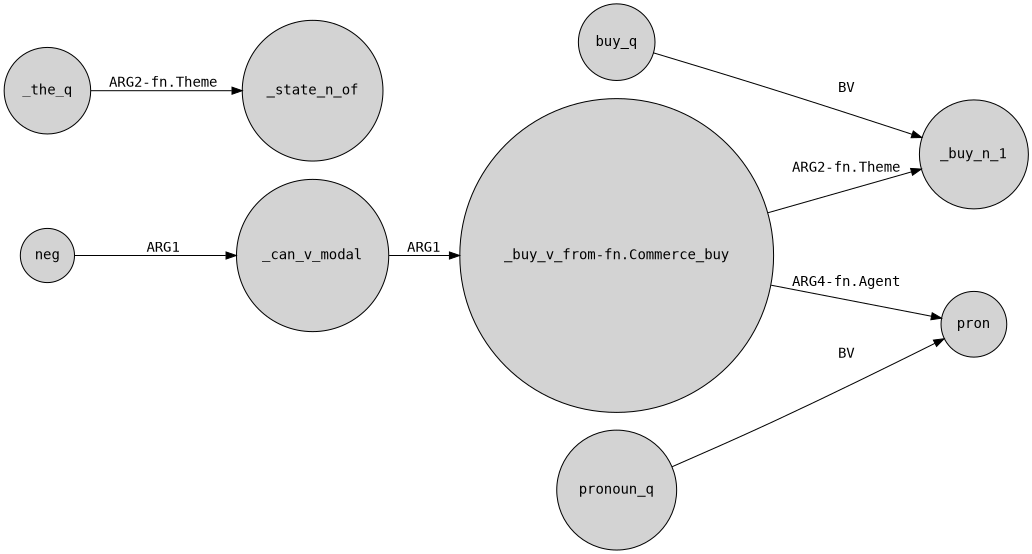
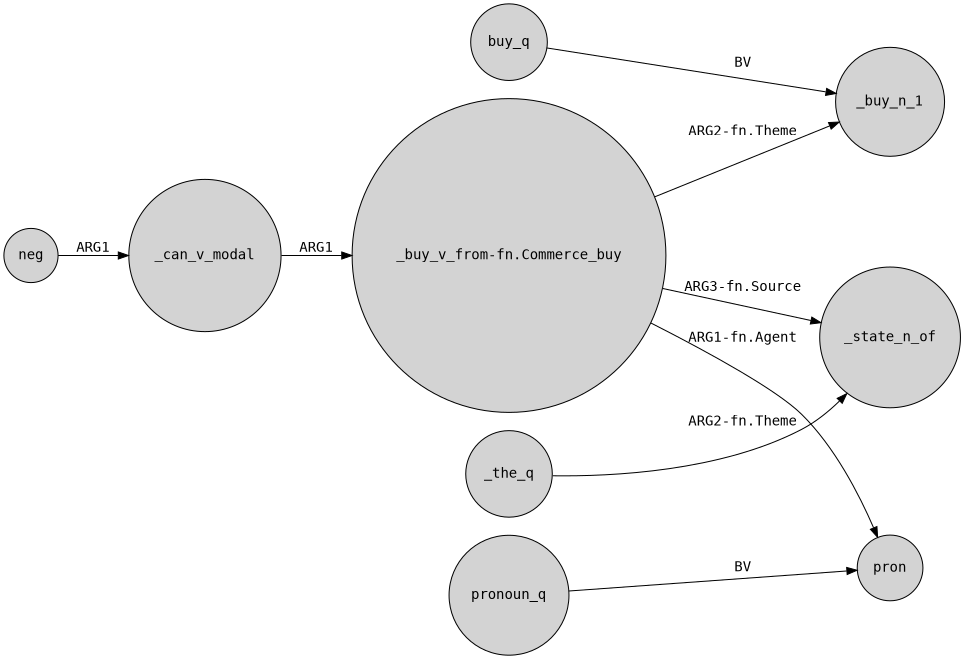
  digraph {
    fontname="DejaVu Sans Mono"
    rankdir=LR
    node [fontname="DejaVu Sans Mono" shape=circle style=filled]
    edge [fontname="DejaVu Sans Mono"]
    n1 [label=buy_q]
    n2 [label=_buy_n_1]
    "_buy_v_from-fn.Commerce_buy"
    _state_n_of
    pron
    _the_q
    _can_v_modal
    neg
    pronoun_q
    n1 -> n2 [label=BV]
    "_buy_v_from-fn.Commerce_buy" -> n2 [label="ARG2-fn.Theme"]
-   "_buy_v_from-fn.Commerce_buy" -> pron [label="ARG4-fn.Agent"]
+   "_buy_v_from-fn.Commerce_buy" -> _state_n_of [label="ARG3-fn.Source"]
+   "_buy_v_from-fn.Commerce_buy" -> pron [label="ARG1-fn.Agent"]
    _the_q -> _state_n_of [label="ARG2-fn.Theme"]
    _can_v_modal -> "_buy_v_from-fn.Commerce_buy" [label=ARG1]
    neg -> _can_v_modal [label=ARG1]
    pronoun_q -> pron [label=BV]
  }
